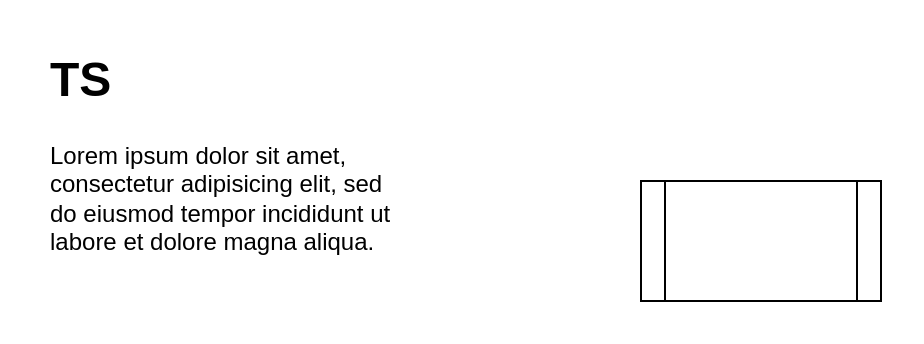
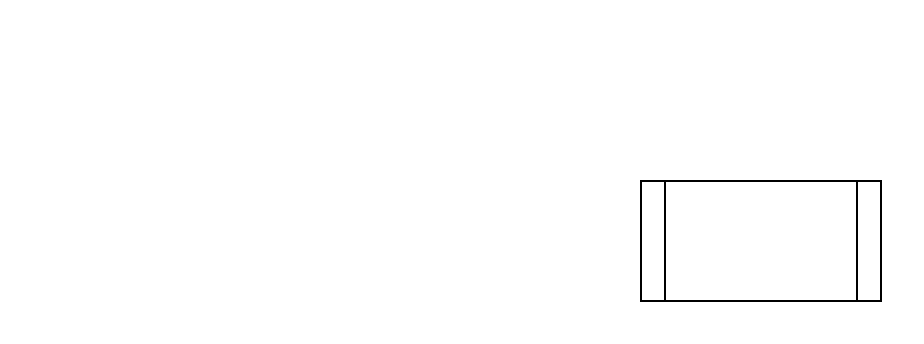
  <mxCell id="0" />
  <mxCell id="1" parent="0" />
- <mxCell id="2" value="&lt;h1&gt;TS&lt;/h1&gt;&lt;p&gt;Lorem ipsum dolor sit amet, consectetur adipisicing elit, sed do eiusmod tempor incididunt ut labore et dolore magna aliqua.&lt;/p&gt;" style="text;html=1;strokeColor=none;fillColor=none;spacing=5;spacingTop=-20;whiteSpace=wrap;overflow=hidden;rounded=0;" parent="1" vertex="1"><mxGeometry x="20" y="20" width="190" height="120" as="geometry" /></mxCell>
  <mxCell id="3" value="" style="shape=process;whiteSpace=wrap;html=1;backgroundOutline=1;" parent="1" vertex="1"><mxGeometry x="320" y="90" width="120" height="60" as="geometry" /></mxCell>
